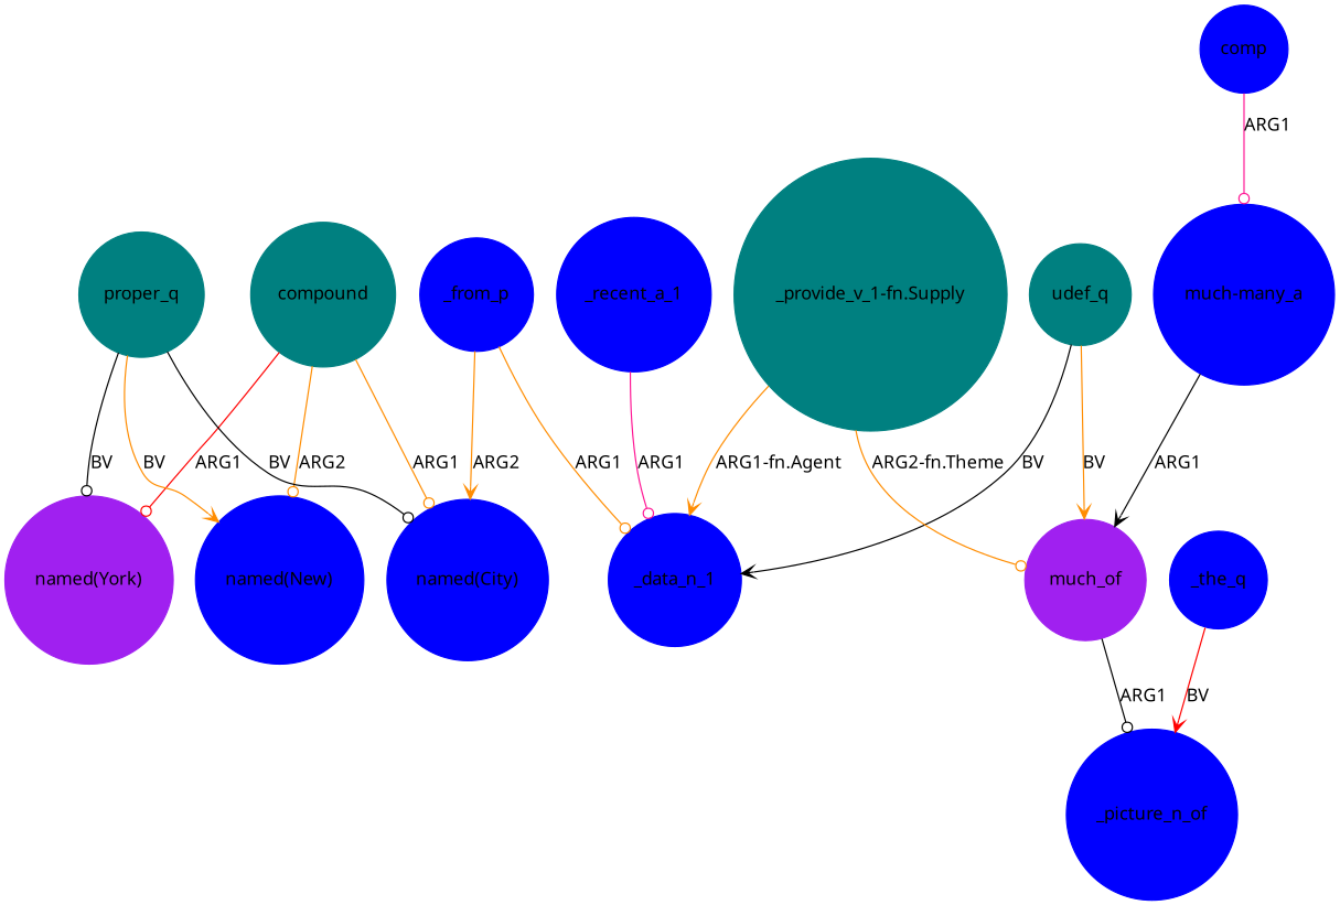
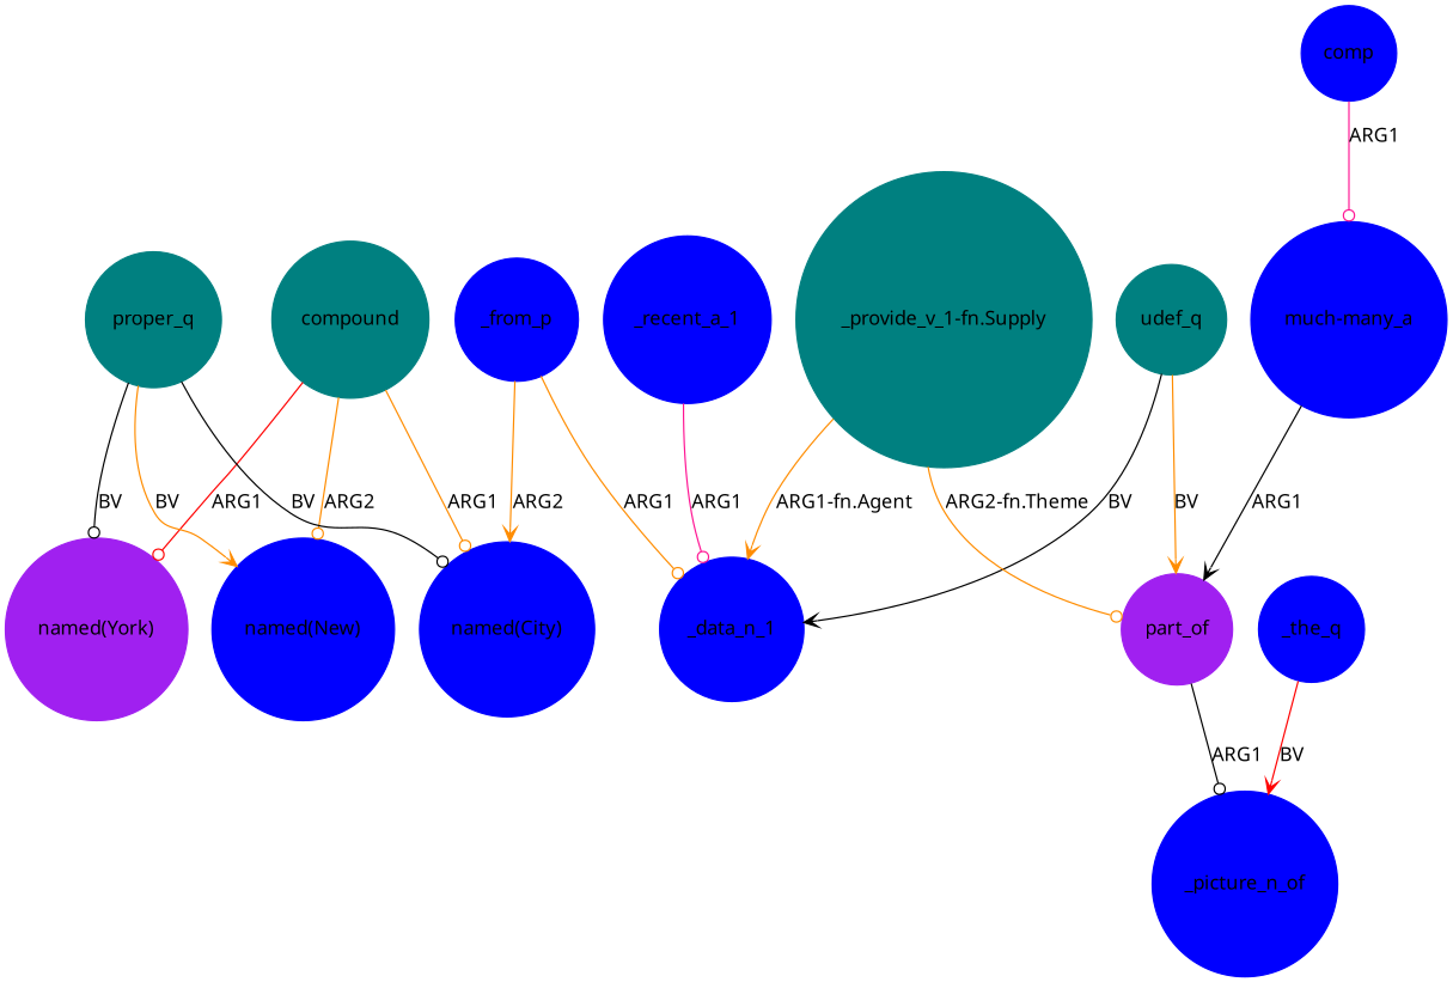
  digraph {
    fontname="Noto Sans"
    node [shape=circle style=filled color=blue fontname="Noto Sans"]
    edge [color=darkorange arrowhead=odot fontname="Noto Sans"]
    _from_p
    "named(City)"
    _data_n_1
    udef_q [color=teal]
-   part_of [color=purple label=much_of]
+   part_of [color=purple]
    compound [color=teal]
    "named(York)" [color=purple]
    "named(New)"
    "_provide_v_1-fn.Supply" [color=teal]
    _picture_n_of
    comp
    "much-many_a"
    _the_q
    proper_q [color=teal]
    _recent_a_1
    _from_p -> "named(City)" [label=ARG2 arrowhead=vee]
    _from_p -> _data_n_1 [label=ARG1]
    udef_q -> _data_n_1 [label=BV color=black arrowhead=vee]
    udef_q -> part_of [label=BV arrowhead=vee]
    part_of -> _picture_n_of [label=ARG1 color=black]
    compound -> "named(City)" [label=ARG1]
    compound -> "named(York)" [label=ARG1 color=red]
    compound -> "named(New)" [label=ARG2]
    "_provide_v_1-fn.Supply" -> _data_n_1 [label="ARG1-fn.Agent" arrowhead=vee]
    "_provide_v_1-fn.Supply" -> part_of [label="ARG2-fn.Theme"]
    comp -> "much-many_a" [label=ARG1 color=deeppink]
    "much-many_a" -> part_of [label=ARG1 color=black arrowhead=vee]
    _the_q -> _picture_n_of [label=BV color=red arrowhead=vee]
    proper_q -> "named(City)" [label=BV color=black]
    proper_q -> "named(York)" [label=BV color=black]
    proper_q -> "named(New)" [label=BV arrowhead=vee]
    _recent_a_1 -> _data_n_1 [label=ARG1 color=deeppink]
  }
